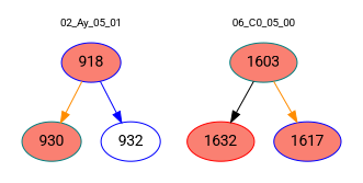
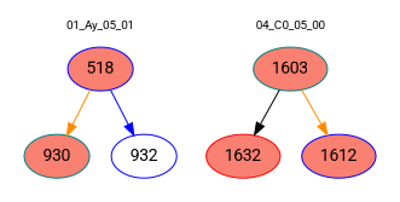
  digraph {
    fontname=Roboto
    node [color=blue fillcolor=salmon fontname=Roboto style=filled]
    edge [color=darkorange fontname=Roboto]
-   n1 [label=918]
+   n1 [label=518]
    n2 [color=teal label=930]
    n3 [fillcolor=white label=932]
    n4 [color=teal label=1603]
    n5 [color=red label=1632]
-   n6 [label=1617]
+   n6 [label=1612]
    subgraph cluster_1 {
      color=white
      fontsize=10
-     label="02_Ay_05_01"
+     label="01_Ay_05_01"
      n1
      n2
      n3
    }
    subgraph cluster_2 {
      color=white
      fontsize=10
-     label="06_C0_05_00"
+     label="04_C0_05_00"
      n4
      n5
      n6
    }
    n1 -> n2
    n1 -> n3 [color=blue]
    n4 -> n5 [color=black]
    n4 -> n6
  }
